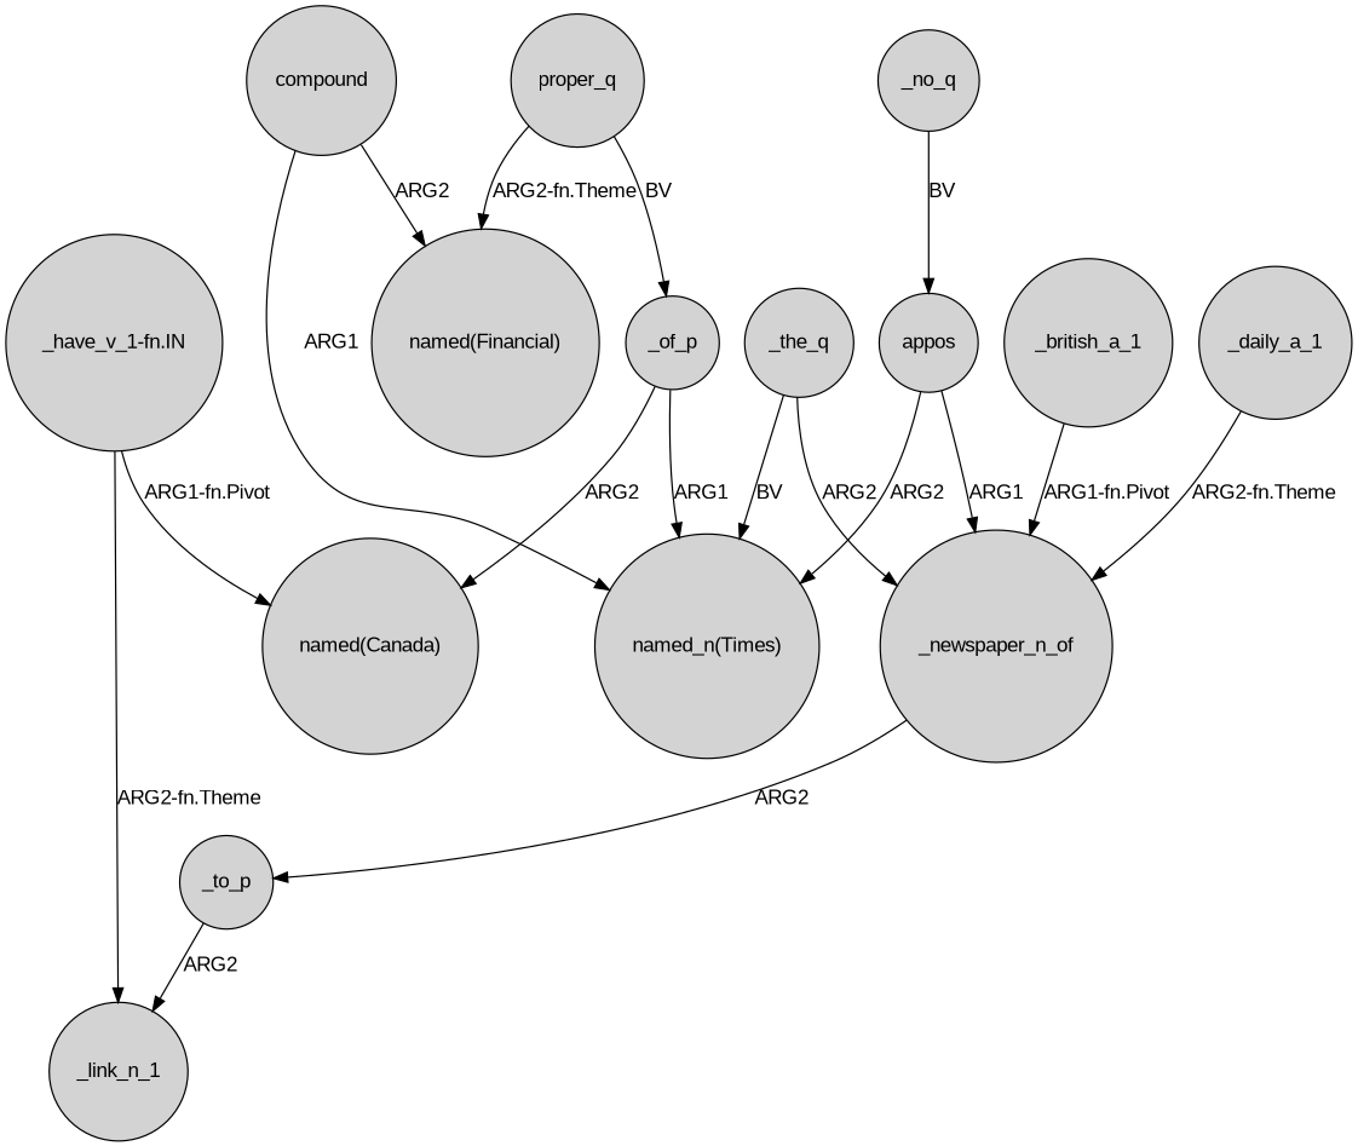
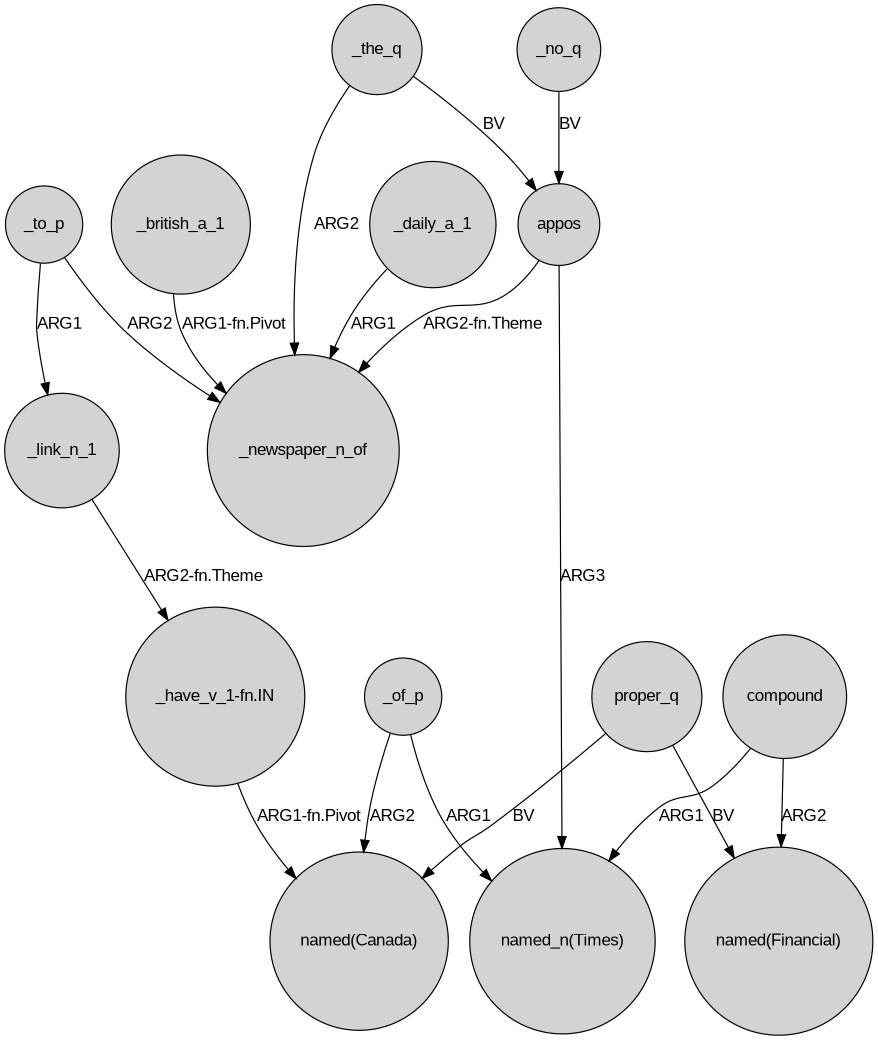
  digraph {
    fontname="Liberation Sans"
    node [fontname="Liberation Sans" shape=circle style=filled]
    edge [fontname="Liberation Sans"]
    _the_q
    "named_n(Times)"
    _newspaper_n_of
    _no_q
    appos
    _to_p
    _link_n_1
    _of_p
    "named(Canada)"
    "_have_v_1-fn.IN"
    proper_q
    "named(Financial)"
    _british_a_1
    _daily_a_1
    compound
-   _the_q -> "named_n(Times)" [label=BV]
+   _the_q -> appos [label=BV]
    _the_q -> _newspaper_n_of [label=ARG2]
    _no_q -> appos [label=BV]
-   appos -> "named_n(Times)" [label=ARG2]
-   appos -> _newspaper_n_of [label=ARG1]
-   _newspaper_n_of -> _to_p [label=ARG2]
-   _to_p -> _link_n_1 [label=ARG2]
+   appos -> "named_n(Times)" [label=ARG3]
+   appos -> _newspaper_n_of [label="ARG2-fn.Theme"]
+   _to_p -> _newspaper_n_of [label=ARG2]
+   _to_p -> _link_n_1 [label=ARG1]
    _of_p -> "named_n(Times)" [label=ARG1]
    _of_p -> "named(Canada)" [label=ARG2]
-   "_have_v_1-fn.IN" -> _link_n_1 [label="ARG2-fn.Theme"]
+   _link_n_1 -> "_have_v_1-fn.IN" [label="ARG2-fn.Theme"]
    "_have_v_1-fn.IN" -> "named(Canada)" [label="ARG1-fn.Pivot"]
-   proper_q -> _of_p [label=BV]
-   proper_q -> "named(Financial)" [label="ARG2-fn.Theme"]
+   proper_q -> "named(Canada)" [label=BV]
+   proper_q -> "named(Financial)" [label=BV]
    _british_a_1 -> _newspaper_n_of [label="ARG1-fn.Pivot"]
-   _daily_a_1 -> _newspaper_n_of [label="ARG2-fn.Theme"]
+   _daily_a_1 -> _newspaper_n_of [label=ARG1]
    compound -> "named_n(Times)" [label=ARG1]
    compound -> "named(Financial)" [label=ARG2]
  }
